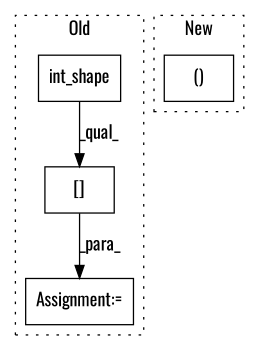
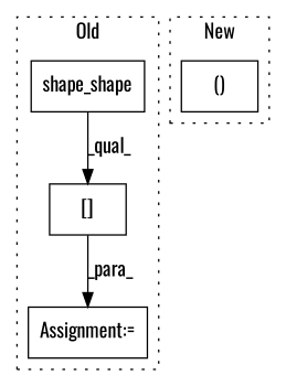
  digraph {
    fontname=Oswald
    node [shape=box fontname=Oswald]
    edge [fontname=Oswald]
-   n1 [a=32 l="10,1" label=int_shape s="4245,4256"]
+   n1 [a=32 l="10,1" label=shape_shape s="4245,4256"]
    n2 [a=7 l=1 label="Assignment:=" s=4236]
    n3 [a=2 l="21,1" label="[]" s="4237,4277"]
    n4 [a=106 l=61 label="()" s=4272]
    subgraph cluster_1 {
      label=Old
      style=dotted
      n1
      n2
      n3
    }
    subgraph cluster_2 {
      label=New
      style=dotted
      n4
    }
    n1 -> n3 [label=_qual_]
    n3 -> n2 [label=_para_]
  }
